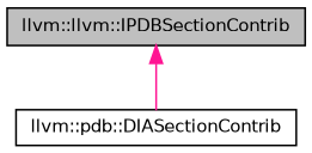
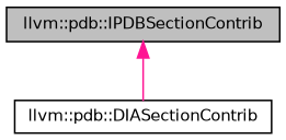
  digraph {
    node [color=black fontname=Helvetica fontsize=10 shape=record]
-   n1 [fillcolor=grey75 fontcolor=black height=0.2 label="llvm::llvm::IPDBSectionContrib" style=filled width=0.4]
+   n1 [fillcolor=grey75 fontcolor=black height=0.2 label="llvm::pdb::IPDBSectionContrib" style=filled width=0.4]
    n2 [height=0.2 label="llvm::pdb::DIASectionContrib" width=0.4]
    n1 -> n2 [color=deeppink dir=back fontname=Helvetica fontsize=10 labelfontname=Helvetica labelfontsize=10 style=solid]
  }
